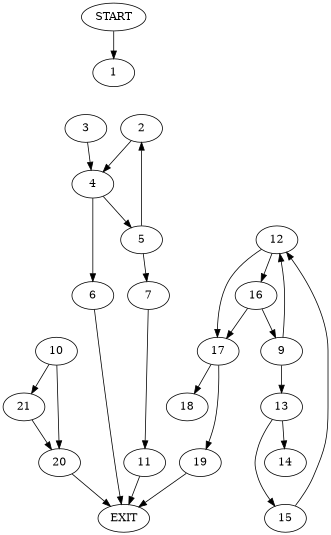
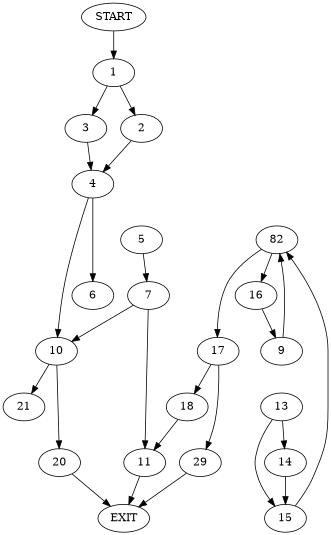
  digraph {
    n1 [label=START]
    1
    2
    3
    n5 [label=EXIT]
    4
    5
    6
    7
    10
    11
    20
    21
    9
-   12
+   12 [label=82]
    13
    16
    17
    14
    15
    18
-   19
+   19 [label=29]
    n1 -> 1
-   5 -> 2
+   1 -> 2
+   1 -> 3
    2 -> 4
    3 -> 4
-   4 -> 5
+   4 -> 10
    4 -> 6
    5 -> 7
-   6 -> n5
+   7 -> 10
    7 -> 11
    10 -> 20
    10 -> 21
    11 -> n5
    20 -> n5
-   21 -> 20
    9 -> 12
-   9 -> 13
    12 -> 16
    12 -> 17
    13 -> 14
    13 -> 15
    16 -> 9
-   16 -> 17
    17 -> 18
    17 -> 19
+   14 -> 15
    15 -> 12
+   18 -> 11
    19 -> n5
  }
